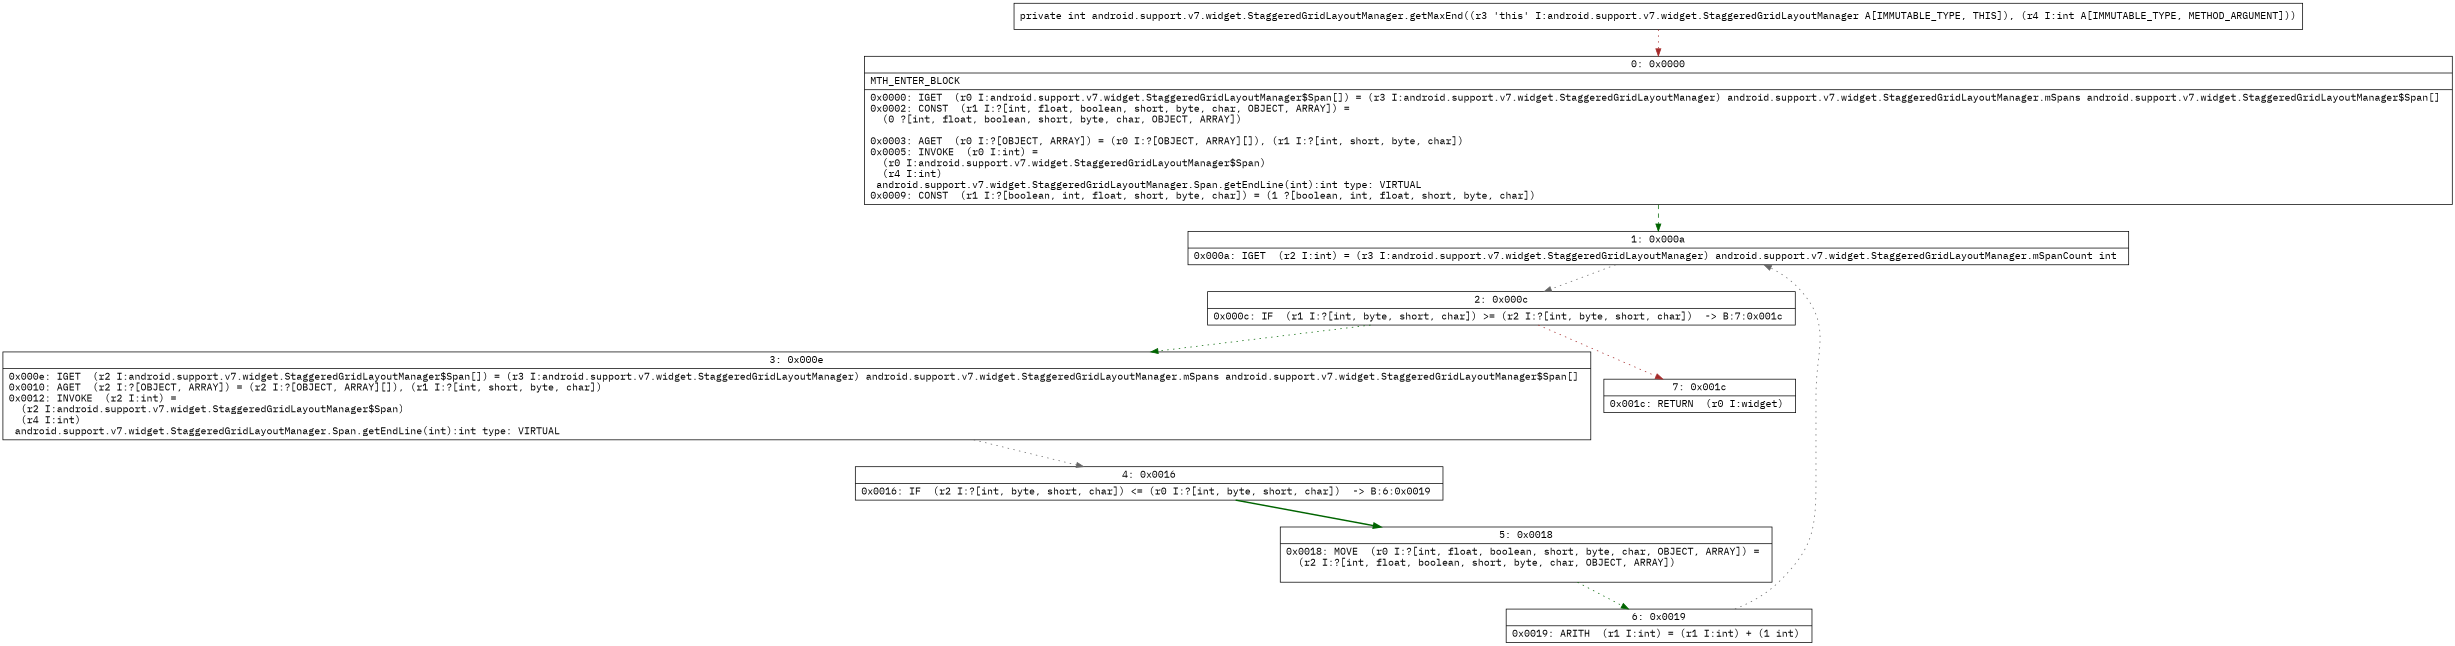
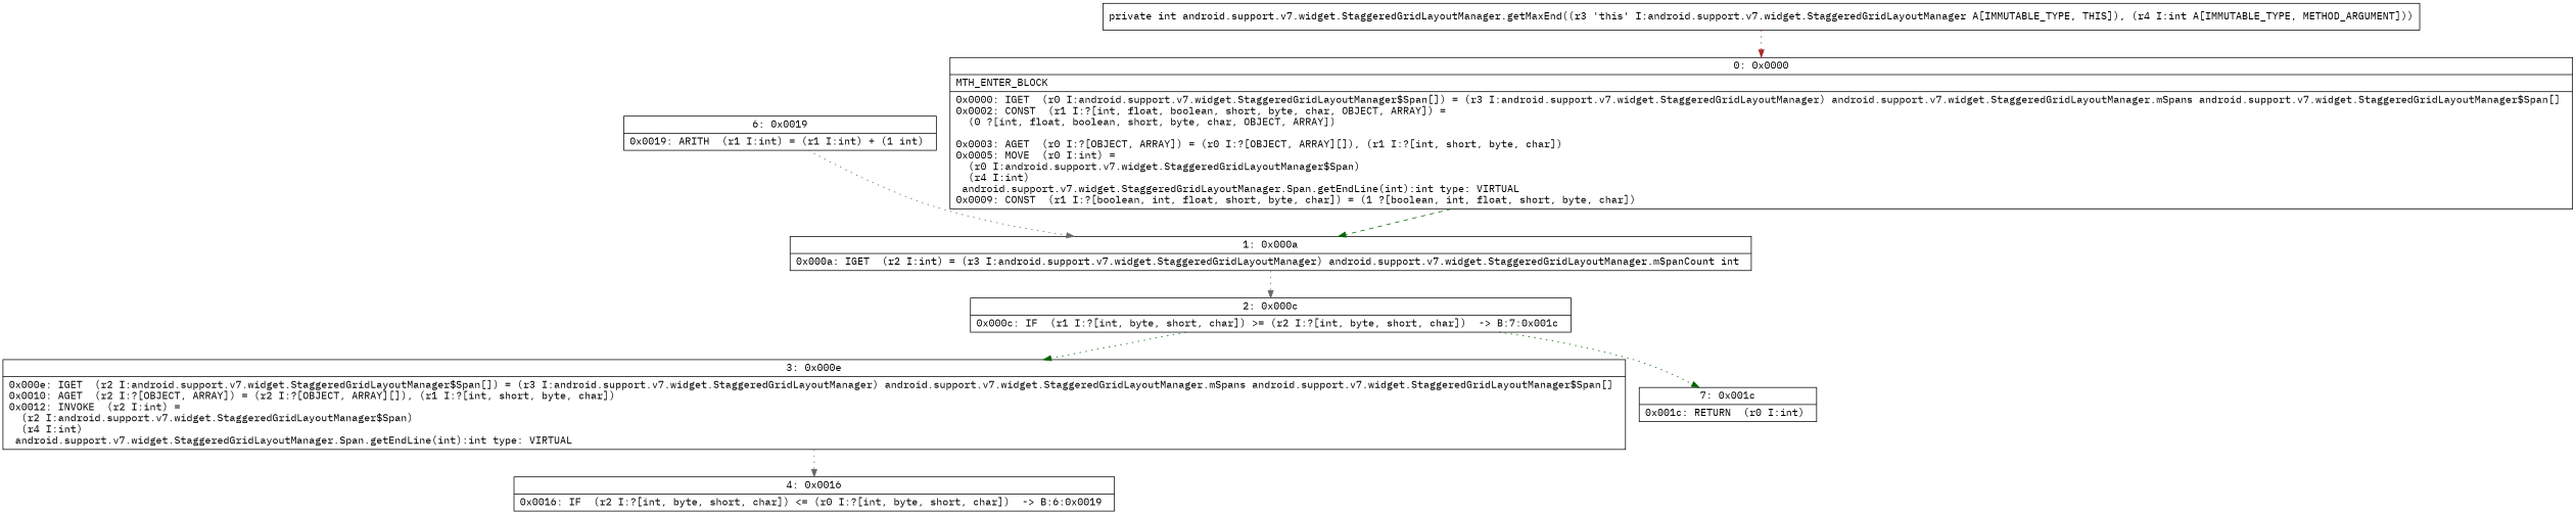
  digraph {
    fontname="IBM Plex Mono"
    node [fontname="IBM Plex Mono" shape=record]
    edge [color=darkgreen fontname="IBM Plex Mono" style=dotted]
-   n1 [label="{0\:\ 0x0000|MTH_ENTER_BLOCK\l|0x0000: IGET  (r0 I:android.support.v7.widget.StaggeredGridLayoutManager$Span[]) = (r3 I:android.support.v7.widget.StaggeredGridLayoutManager) android.support.v7.widget.StaggeredGridLayoutManager.mSpans android.support.v7.widget.StaggeredGridLayoutManager$Span[] \l0x0002: CONST  (r1 I:?[int, float, boolean, short, byte, char, OBJECT, ARRAY]) = \l  (0 ?[int, float, boolean, short, byte, char, OBJECT, ARRAY])\l \l0x0003: AGET  (r0 I:?[OBJECT, ARRAY]) = (r0 I:?[OBJECT, ARRAY][]), (r1 I:?[int, short, byte, char]) \l0x0005: INVOKE  (r0 I:int) = \l  (r0 I:android.support.v7.widget.StaggeredGridLayoutManager$Span)\l  (r4 I:int)\l android.support.v7.widget.StaggeredGridLayoutManager.Span.getEndLine(int):int type: VIRTUAL \l0x0009: CONST  (r1 I:?[boolean, int, float, short, byte, char]) = (1 ?[boolean, int, float, short, byte, char]) \l}"]
+   n1 [label="{0\:\ 0x0000|MTH_ENTER_BLOCK\l|0x0000: IGET  (r0 I:android.support.v7.widget.StaggeredGridLayoutManager$Span[]) = (r3 I:android.support.v7.widget.StaggeredGridLayoutManager) android.support.v7.widget.StaggeredGridLayoutManager.mSpans android.support.v7.widget.StaggeredGridLayoutManager$Span[] \l0x0002: CONST  (r1 I:?[int, float, boolean, short, byte, char, OBJECT, ARRAY]) = \l  (0 ?[int, float, boolean, short, byte, char, OBJECT, ARRAY])\l \l0x0003: AGET  (r0 I:?[OBJECT, ARRAY]) = (r0 I:?[OBJECT, ARRAY][]), (r1 I:?[int, short, byte, char]) \l0x0005: MOVE  (r0 I:int) = \l  (r0 I:android.support.v7.widget.StaggeredGridLayoutManager$Span)\l  (r4 I:int)\l android.support.v7.widget.StaggeredGridLayoutManager.Span.getEndLine(int):int type: VIRTUAL \l0x0009: CONST  (r1 I:?[boolean, int, float, short, byte, char]) = (1 ?[boolean, int, float, short, byte, char]) \l}"]
    n2 [label="{1\:\ 0x000a|0x000a: IGET  (r2 I:int) = (r3 I:android.support.v7.widget.StaggeredGridLayoutManager) android.support.v7.widget.StaggeredGridLayoutManager.mSpanCount int \l}"]
    n3 [label="{2\:\ 0x000c|0x000c: IF  (r1 I:?[int, byte, short, char]) \>= (r2 I:?[int, byte, short, char])  \-\> B:7:0x001c \l}"]
    n4 [label="{3\:\ 0x000e|0x000e: IGET  (r2 I:android.support.v7.widget.StaggeredGridLayoutManager$Span[]) = (r3 I:android.support.v7.widget.StaggeredGridLayoutManager) android.support.v7.widget.StaggeredGridLayoutManager.mSpans android.support.v7.widget.StaggeredGridLayoutManager$Span[] \l0x0010: AGET  (r2 I:?[OBJECT, ARRAY]) = (r2 I:?[OBJECT, ARRAY][]), (r1 I:?[int, short, byte, char]) \l0x0012: INVOKE  (r2 I:int) = \l  (r2 I:android.support.v7.widget.StaggeredGridLayoutManager$Span)\l  (r4 I:int)\l android.support.v7.widget.StaggeredGridLayoutManager.Span.getEndLine(int):int type: VIRTUAL \l}"]
-   n5 [label="{7\:\ 0x001c|0x001c: RETURN  (r0 I:widget) \l}"]
+   n5 [label="{7\:\ 0x001c|0x001c: RETURN  (r0 I:int) \l}"]
    n6 [label="{4\:\ 0x0016|0x0016: IF  (r2 I:?[int, byte, short, char]) \<= (r0 I:?[int, byte, short, char])  \-\> B:6:0x0019 \l}"]
-   n7 [label="{5\:\ 0x0018|0x0018: MOVE  (r0 I:?[int, float, boolean, short, byte, char, OBJECT, ARRAY]) = \l  (r2 I:?[int, float, boolean, short, byte, char, OBJECT, ARRAY])\l \l}"]
    n8 [label="{6\:\ 0x0019|0x0019: ARITH  (r1 I:int) = (r1 I:int) + (1 int) \l}"]
    n9 [label="{private int android.support.v7.widget.StaggeredGridLayoutManager.getMaxEnd((r3 'this' I:android.support.v7.widget.StaggeredGridLayoutManager A[IMMUTABLE_TYPE, THIS]), (r4 I:int A[IMMUTABLE_TYPE, METHOD_ARGUMENT])) }"]
    n1 -> n2 [style=dashed]
    n2 -> n3 [color=gray40]
    n3 -> n4
-   n3 -> n5 [color=brown]
+   n3 -> n5
    n4 -> n6 [color=gray40]
-   n6 -> n7 [style=bold]
-   n7 -> n8
    n8 -> n2 [color=gray40]
    n9 -> n1 [color=brown]
  }
